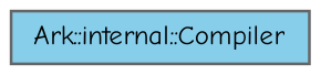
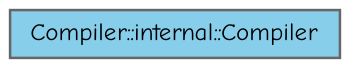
  digraph {
    rankdir=LR
    fontname="Comic Neue"
-   n1 [color=gray40 fillcolor=skyblue fontname="Comic Neue" fontsize=10 height=0.2 label="Ark::internal::Compiler" shape=box style=filled width=0.4]
+   n1 [color=gray40 fillcolor=skyblue fontname="Comic Neue" fontsize=10 height=0.2 label="Compiler::internal::Compiler" shape=box style=filled width=0.4]
  }
